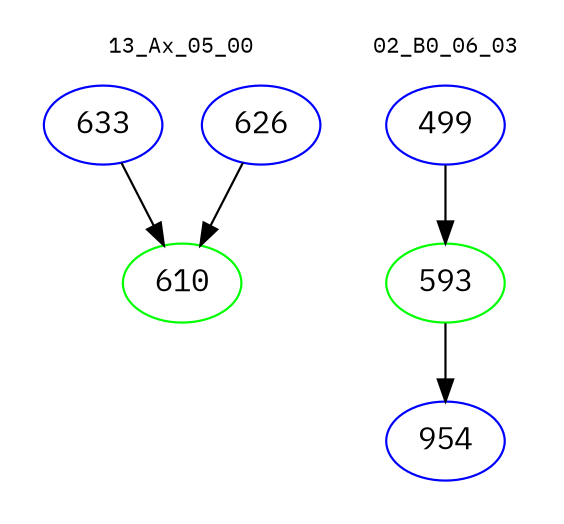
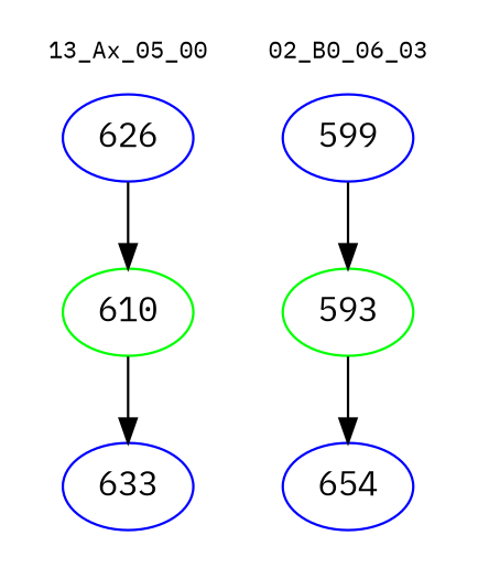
  digraph {
    fontname="IBM Plex Mono"
    node [color=blue fontname="IBM Plex Mono"]
    edge [color=black fontname="IBM Plex Mono"]
    n1 [label=626]
    n2 [color=green label=610]
    n3 [label=633]
-   n4 [label=499]
+   n4 [label=599]
    n5 [color=green label=593]
-   n6 [label=954]
+   n6 [label=654]
    subgraph cluster_1 {
      color=white
      fontsize=10
      label="13_Ax_05_00"
      n1
      n2
      n3
    }
    subgraph cluster_2 {
      color=white
      fontsize=10
      label="02_B0_06_03"
      n4
      n5
      n6
    }
    n1 -> n2
-   n3 -> n2
+   n2 -> n3
    n4 -> n5
    n5 -> n6
  }
